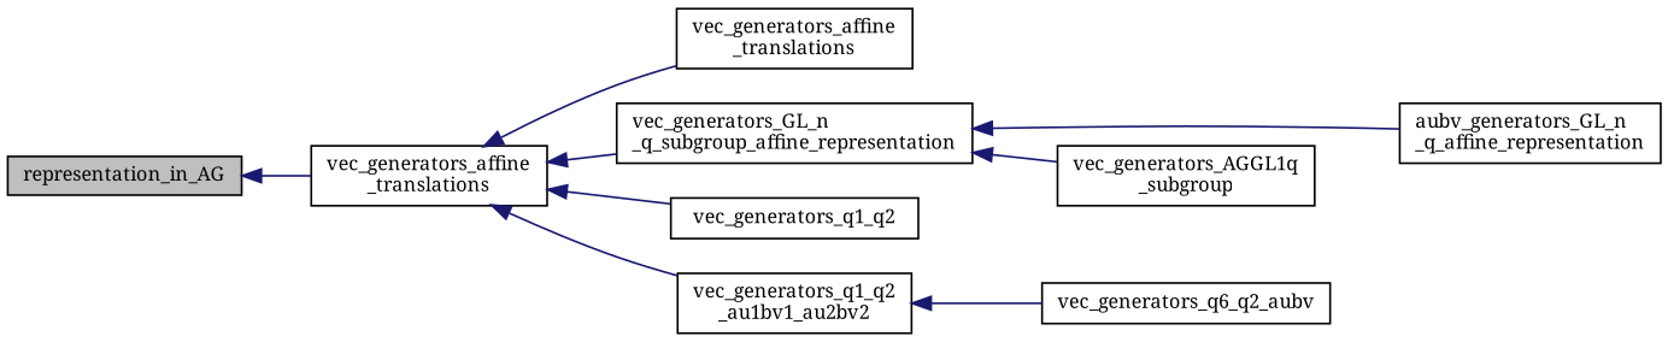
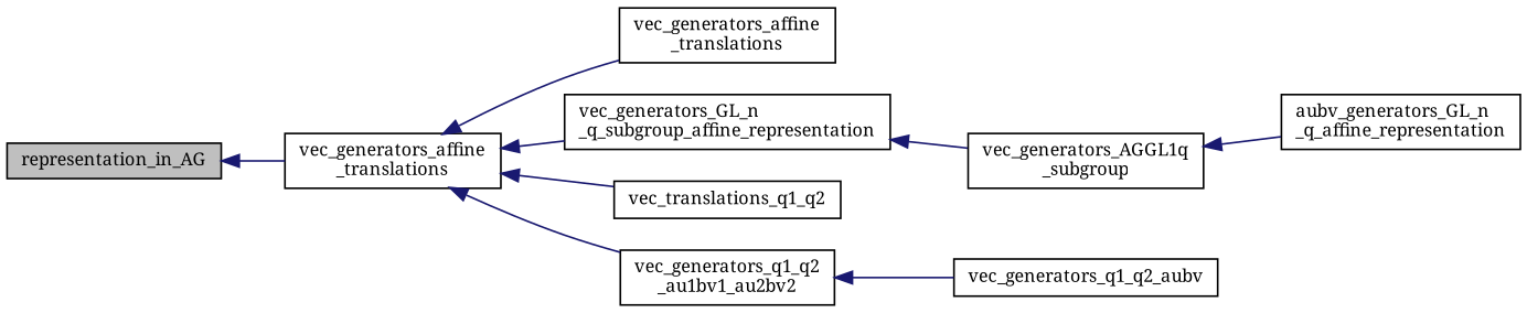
  digraph {
    fontname="Noto Serif"
    rankdir=LR
    node [color=black fillcolor=white fontname="Noto Serif" fontsize=10 shape=record style=filled]
    edge [color=midnightblue dir=back fontname="Noto Serif" fontsize=10 labelfontname=Helvetica labelfontsize=10 style=solid]
    n1 [fillcolor=grey75 fontcolor=black height=0.2 label=representation_in_AG width=0.4]
    n2 [height=0.2 label="vec_generators_affine\l_translations" width=0.4]
    n3 [height=0.2 label="vec_generators_affine\l_translations" width=0.4]
    n4 [height=0.2 label="vec_generators_GL_n\l_q_subgroup_affine_representation" width=0.4]
-   n5 [height=0.2 label=vec_generators_q1_q2 width=0.4]
+   n5 [height=0.2 label=vec_translations_q1_q2 width=0.4]
    n6 [height=0.2 label="vec_generators_q1_q2\l_au1bv1_au2bv2" width=0.4]
    n7 [height=0.2 label="aubv_generators_GL_n\l_q_affine_representation" width=0.4]
    n8 [height=0.2 label="vec_generators_AGGL1q\l_subgroup" width=0.4]
-   n9 [height=0.2 label=vec_generators_q6_q2_aubv width=0.4]
+   n9 [height=0.2 label=vec_generators_q1_q2_aubv width=0.4]
    n1 -> n2
    n2 -> n3
    n2 -> n4
    n2 -> n5
    n2 -> n6
-   n4 -> n7
+   n8 -> n7
    n4 -> n8
    n6 -> n9
  }
